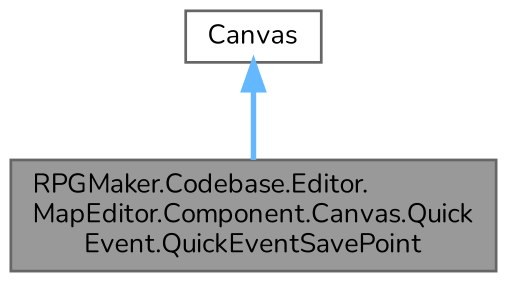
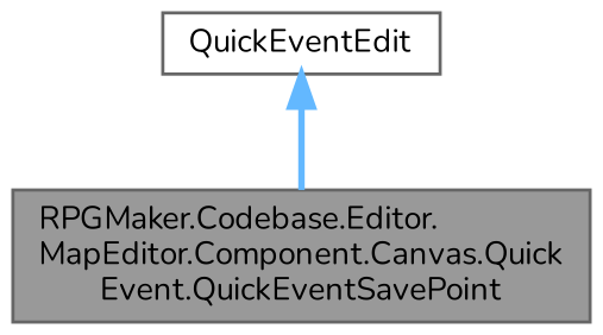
  digraph {
    fontname=Nunito
    node [color=gray40 fontname=Nunito fontsize=10 shape=box style=filled]
    n1 [fillcolor=grey60 fontcolor=black height=0.2 label="RPGMaker.Codebase.Editor.\lMapEditor.Component.Canvas.Quick\lEvent.QuickEventSavePoint" width=0.4]
-   n2 [fillcolor=white height=0.2 label=Canvas width=0.4]
+   n2 [fillcolor=white height=0.2 label=QuickEventEdit width=0.4]
    n2 -> n1 [color=steelblue1 dir=back fontname=Nunito fontsize=10 labelfontname=Helvetica labelfontsize=10 style=bold]
  }
